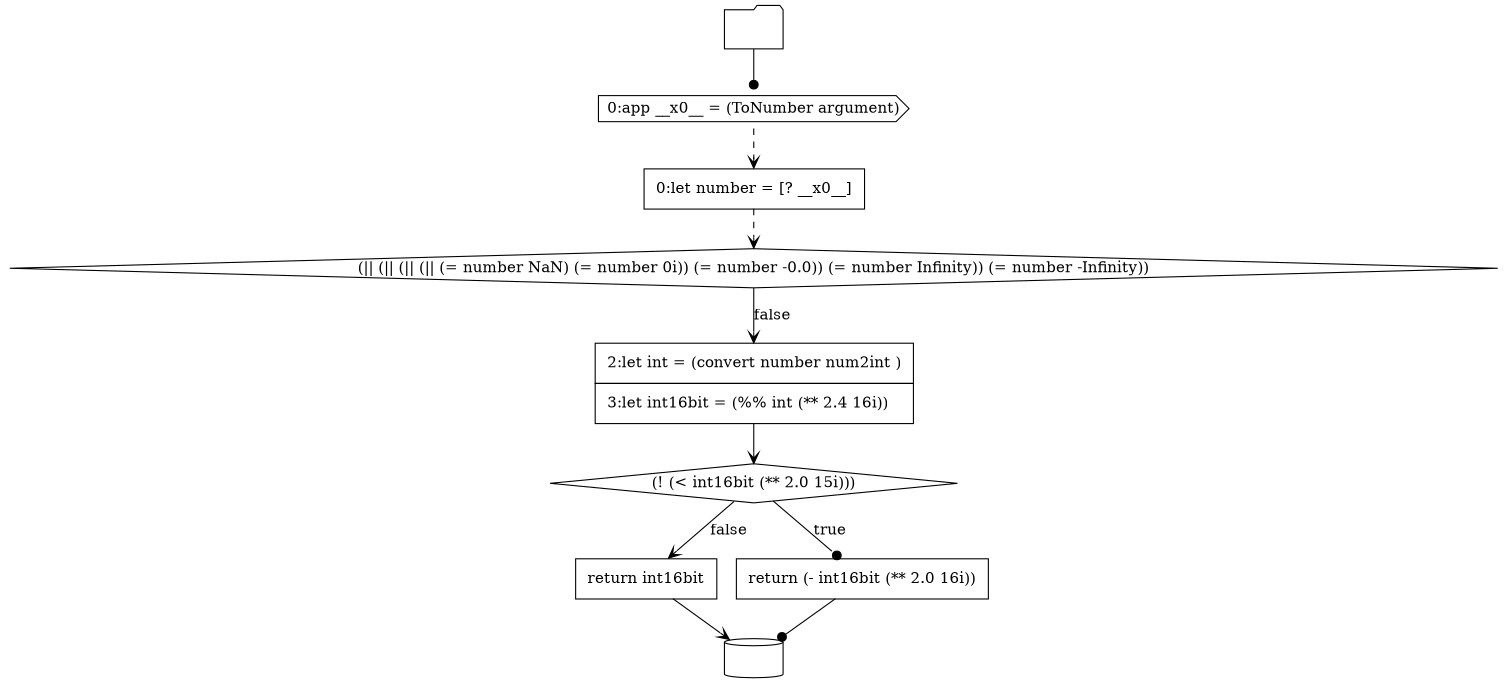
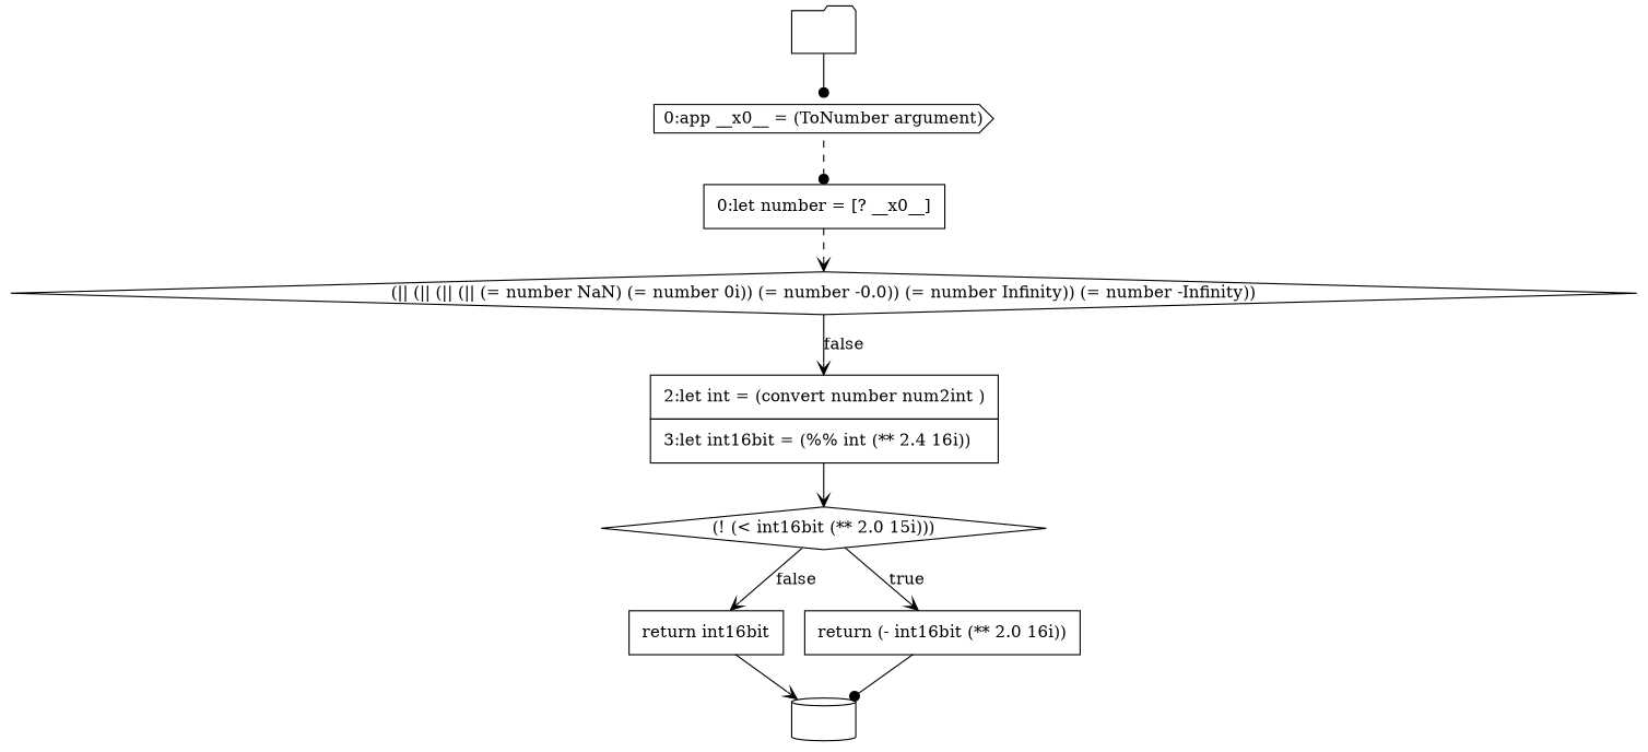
  digraph {
    node [color=black fillcolor=white shape=none style=filled]
    edge [arrowhead=vee color=black style=solid]
    n1 [label=" " shape=folder]
    n2 [label=<<font color="black">0:app __x0__ = (ToNumber argument)</font>> shape=cds]
    n3 [label=<<font color="black">     <table border="0" cellborder="1" cellspacing="0" cellpadding="10">       <tr><td align="left">0:let number = [? __x0__]</td></tr>     </table>   </font>> margin=0]
    n4 [label=<<font color="black">(! (&lt; int16bit (** 2.0 15i)))</font>> shape=diamond]
    n5 [label=<<font color="black">     <table border="0" cellborder="1" cellspacing="0" cellpadding="10">       <tr><td align="left">return int16bit</td></tr>     </table>   </font>> margin=0]
    n6 [label=<<font color="black">     <table border="0" cellborder="1" cellspacing="0" cellpadding="10">       <tr><td align="left">return (- int16bit (** 2.0 16i))</td></tr>     </table>   </font>> margin=0]
    n7 [label=" " shape=cylinder]
    n8 [label=<<font color="black">     <table border="0" cellborder="1" cellspacing="0" cellpadding="10">       <tr><td align="left">2:let int = (convert number num2int )</td></tr>       <tr><td align="left">3:let int16bit = (%% int (** 2.4 16i))</td></tr>     </table>   </font>> margin=0]
    n9 [label=<<font color="black">(|| (|| (|| (|| (= number NaN) (= number 0i)) (= number -0.0)) (= number Infinity)) (= number -Infinity))</font>> shape=diamond]
    n1 -> n2 [arrowhead=dot]
-   n2 -> n3 [style=dashed]
+   n2 -> n3 [arrowhead=dot style=dashed]
    n3 -> n9 [style=dashed]
    n4 -> n5 [label=<<font color="black">false</font>>]
-   n4 -> n6 [arrowhead=dot label=<<font color="black">true</font>>]
+   n4 -> n6 [label=<<font color="black">true</font>>]
    n5 -> n7
    n6 -> n7 [arrowhead=dot]
    n8 -> n4
    n9 -> n8 [label=<<font color="black">false</font>>]
  }
